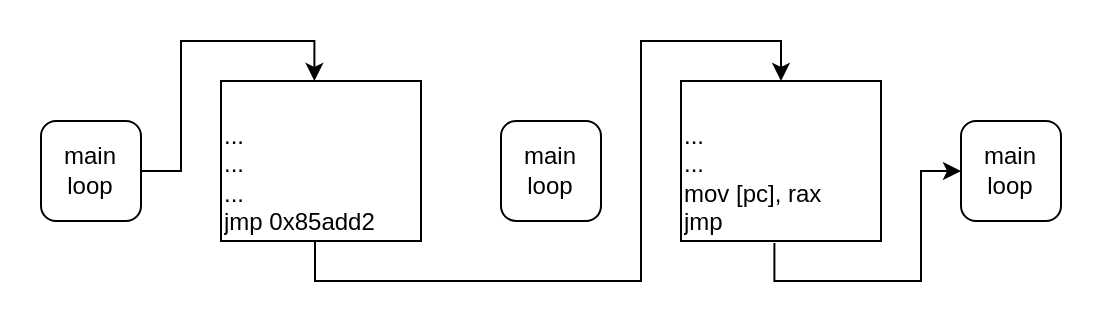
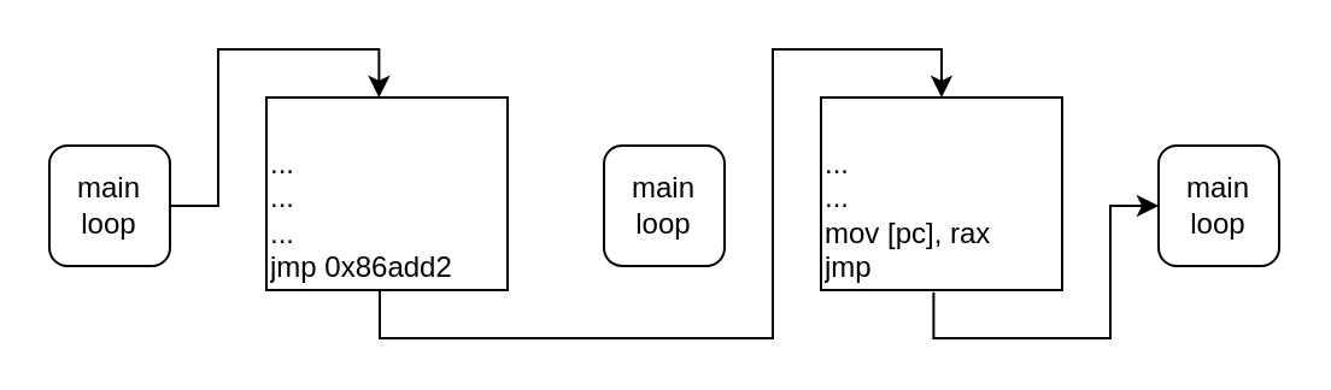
  <mxCell id="0" />
  <mxCell id="1" parent="0" />
  <mxCell id="2" style="edgeStyle=orthogonalEdgeStyle;rounded=0;orthogonalLoop=1;jettySize=auto;html=1;exitX=1;exitY=0.5;exitDx=0;exitDy=0;entryX=0.467;entryY=0;entryDx=0;entryDy=0;entryPerimeter=0;" parent="1" source="3" target="8" edge="1"><mxGeometry relative="1" as="geometry" /></mxCell>
  <mxCell id="3" value="&lt;div&gt;main&lt;/div&gt;&lt;div&gt;loop&lt;/div&gt;" style="rounded=1;whiteSpace=wrap;html=1;" parent="1" vertex="1"><mxGeometry x="20" y="60" width="50" height="50" as="geometry" /></mxCell>
  <mxCell id="4" value="&lt;div&gt;main&lt;/div&gt;&lt;div&gt;loop&lt;/div&gt;" style="rounded=1;whiteSpace=wrap;html=1;" parent="1" vertex="1"><mxGeometry x="250" y="60" width="50" height="50" as="geometry" /></mxCell>
  <mxCell id="5" value="&lt;div&gt;main&lt;/div&gt;&lt;div&gt;loop&lt;/div&gt;" style="rounded=1;whiteSpace=wrap;html=1;" parent="1" vertex="1"><mxGeometry x="480" y="60" width="50" height="50" as="geometry" /></mxCell>
  <mxCell id="6" style="edgeStyle=orthogonalEdgeStyle;rounded=0;orthogonalLoop=1;jettySize=auto;html=1;exitX=0.467;exitY=1.016;exitDx=0;exitDy=0;entryX=0;entryY=0.5;entryDx=0;entryDy=0;exitPerimeter=0;" parent="1" source="13" target="5" edge="1"><mxGeometry relative="1" as="geometry" /></mxCell>
  <mxCell id="7" value="" style="shape=table;html=1;whiteSpace=wrap;startSize=0;container=1;collapsible=0;childLayout=tableLayout;" parent="1" vertex="1"><mxGeometry x="110" y="40" width="100" height="80" as="geometry" /></mxCell>
  <mxCell id="8" value="" style="shape=partialRectangle;html=1;whiteSpace=wrap;collapsible=0;dropTarget=0;pointerEvents=0;fillColor=none;top=0;left=0;bottom=0;right=0;points=[[0,0.5],[1,0.5]];portConstraint=eastwest;" parent="7" vertex="1"><mxGeometry width="100" height="18" as="geometry" /></mxCell>
  <mxCell id="9" value="" style="shape=partialRectangle;html=1;whiteSpace=wrap;collapsible=0;dropTarget=0;pointerEvents=0;fillColor=none;top=0;left=0;bottom=0;right=0;points=[[0,0.5],[1,0.5]];portConstraint=eastwest;" parent="7" vertex="1"><mxGeometry y="18" width="100" height="62" as="geometry" /></mxCell>
- <mxCell id="10" value="&lt;div align=&quot;left&quot;&gt;...&lt;/div&gt;&lt;div align=&quot;left&quot;&gt;...&lt;/div&gt;&lt;div align=&quot;left&quot;&gt;...&lt;/div&gt;&lt;div align=&quot;left&quot;&gt;jmp 0x85add2&lt;br&gt;&lt;/div&gt;" style="shape=partialRectangle;html=1;whiteSpace=wrap;connectable=0;overflow=hidden;fillColor=none;top=0;left=0;bottom=0;right=0;align=left;" parent="9" vertex="1"><mxGeometry width="100" height="62" as="geometry" /></mxCell>
+ <mxCell id="10" value="&lt;div align=&quot;left&quot;&gt;...&lt;/div&gt;&lt;div align=&quot;left&quot;&gt;...&lt;/div&gt;&lt;div align=&quot;left&quot;&gt;...&lt;/div&gt;&lt;div align=&quot;left&quot;&gt;jmp 0x86add2&lt;br&gt;&lt;/div&gt;" style="shape=partialRectangle;html=1;whiteSpace=wrap;connectable=0;overflow=hidden;fillColor=none;top=0;left=0;bottom=0;right=0;align=left;" parent="9" vertex="1"><mxGeometry width="100" height="62" as="geometry" /></mxCell>
  <mxCell id="11" value="" style="shape=table;html=1;whiteSpace=wrap;startSize=0;container=1;collapsible=0;childLayout=tableLayout;" parent="1" vertex="1"><mxGeometry x="340" y="40" width="100" height="80" as="geometry" /></mxCell>
  <mxCell id="12" value="" style="shape=partialRectangle;html=1;whiteSpace=wrap;collapsible=0;dropTarget=0;pointerEvents=0;fillColor=none;top=0;left=0;bottom=0;right=0;points=[[0,0.5],[1,0.5]];portConstraint=eastwest;" parent="11" vertex="1"><mxGeometry width="100" height="18" as="geometry" /></mxCell>
  <mxCell id="13" value="" style="shape=partialRectangle;html=1;whiteSpace=wrap;collapsible=0;dropTarget=0;pointerEvents=0;fillColor=none;top=0;left=0;bottom=0;right=0;points=[[0,0.5],[1,0.5]];portConstraint=eastwest;" parent="11" vertex="1"><mxGeometry y="18" width="100" height="62" as="geometry" /></mxCell>
  <mxCell id="14" value="&lt;div align=&quot;left&quot;&gt;...&lt;/div&gt;&lt;div align=&quot;left&quot;&gt;...&lt;/div&gt;&lt;div align=&quot;left&quot;&gt;mov [pc], rax&lt;br&gt;&lt;/div&gt;&lt;div align=&quot;left&quot;&gt;jmp&lt;br&gt;&lt;/div&gt;" style="shape=partialRectangle;html=1;whiteSpace=wrap;connectable=0;overflow=hidden;fillColor=none;top=0;left=0;bottom=0;right=0;align=left;" parent="13" vertex="1"><mxGeometry width="100" height="62" as="geometry" /></mxCell>
  <mxCell id="15" value="" style="edgeStyle=orthogonalEdgeStyle;rounded=0;orthogonalLoop=1;jettySize=auto;html=1;entryX=0.5;entryY=0;entryDx=0;entryDy=0;entryPerimeter=0;" edge="1" parent="1" target="12"><mxGeometry width="50" height="50" relative="1" as="geometry"><mxPoint x="157" y="120" as="sourcePoint" /><mxPoint x="310" y="150" as="targetPoint" /><Array as="points"><mxPoint x="157" y="140" /><mxPoint x="320" y="140" /><mxPoint x="320" y="20" /><mxPoint x="390" y="20" /></Array></mxGeometry></mxCell>
  <mxCell id="16" value="" style="shape=image;html=1;verticalAlign=top;verticalLabelPosition=bottom;labelBackgroundColor=#ffffff;imageAspect=0;aspect=fixed;image=https://cdn4.iconfinder.com/data/icons/integral/128/cross-128.png" vertex="1" parent="1"><mxGeometry x="240" y="50" width="70" height="70" as="geometry" /></mxCell>
